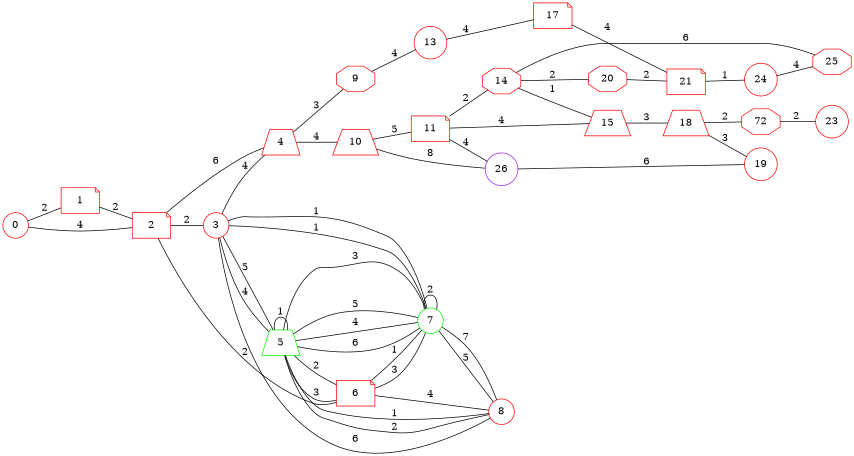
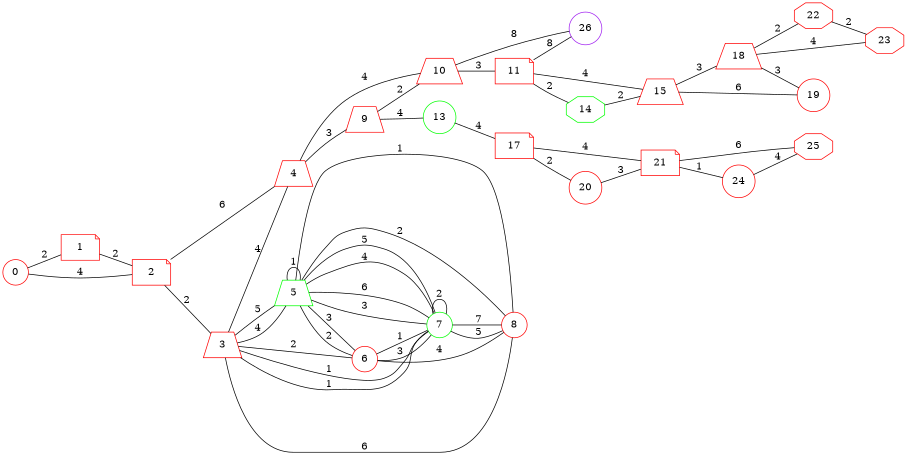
  graph {
    rankdir=LR
    node [color=red shape=circle weight=1]
    1 [shape=note]
    0
    2 [shape=note]
-   3
+   3 [shape=trapezium]
    4 [shape=trapezium]
    5 [color=green shape=trapezium weight=2]
-   6 [shape=note]
+   6
    7 [color=green weight=2]
    8
-   9 [shape=octagon]
+   9 [shape=trapezium]
    10 [shape=trapezium]
-   13
+   13 [color=green]
    11 [shape=note]
    26 [color=purple weight=4]
    17 [shape=note]
-   14 [shape=octagon]
+   14 [color=green shape=octagon]
    15 [shape=trapezium]
    18 [shape=trapezium]
    19
-   20 [shape=octagon]
+   20
    21 [shape=note]
-   22 [shape=octagon label=72]
-   23
+   22 [shape=octagon]
+   23 [shape=octagon]
    24
    25 [shape=octagon]
    1 -- 2 [label=2]
    0 -- 1 [label=2]
    0 -- 2 [label=4]
    2 -- 3 [label=2]
    2 -- 4 [label=6]
    3 -- 4 [label=4]
    3 -- 5 [label=5]
    3 -- 5 [label=4]
-   2 -- 6 [label=2]
+   3 -- 6 [label=2]
    3 -- 7 [label=1]
    3 -- 7 [label=1]
    3 -- 8 [label=6]
    4 -- 9 [label=3]
    4 -- 10 [label=4]
    5 -- 5 [label=1]
    5 -- 6 [label=3]
    5 -- 6 [label=2]
    5 -- 7 [label=4]
    5 -- 7 [label=6]
    5 -- 7 [label=3]
    5 -- 7 [label=5]
    5 -- 8 [label=1]
    5 -- 8 [label=2]
    6 -- 7 [label=1]
    6 -- 7 [label=3]
    6 -- 8 [label=4]
    7 -- 7 [label=2]
    7 -- 8 [label=5]
    7 -- 8 [label=7]
+   9 -- 10 [label=2]
    9 -- 13 [label=4]
-   10 -- 11 [label=5]
+   10 -- 11 [label=3]
    10 -- 26 [label=8]
    13 -- 17 [label=4]
-   11 -- 26 [label=4]
+   11 -- 26 [label=8]
    11 -- 14 [label=2]
    11 -- 15 [label=4]
-   14 -- 20 [label=2]
+   17 -- 20 [label=2]
    17 -- 21 [label=4]
-   14 -- 15 [label=1]
+   14 -- 15 [label=2]
    15 -- 18 [label=3]
-   26 -- 19 [label=6]
+   15 -- 19 [label=6]
    18 -- 19 [label=3]
    18 -- 22 [label=2]
-   20 -- 21 [label=2]
+   18 -- 23 [label=4]
+   20 -- 21 [label=3]
    21 -- 24 [label=1]
-   14 -- 25 [label=6]
+   21 -- 25 [label=6]
    22 -- 23 [label=2]
    24 -- 25 [label=4]
  }
